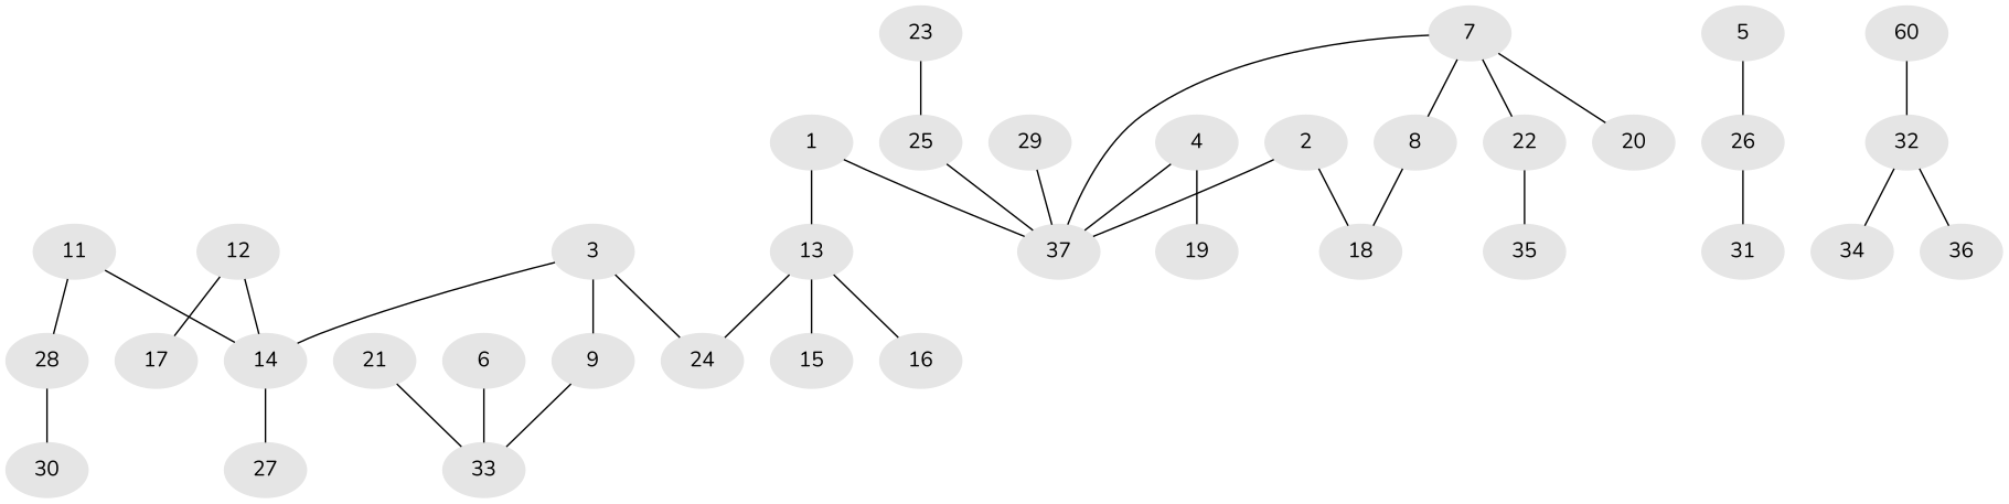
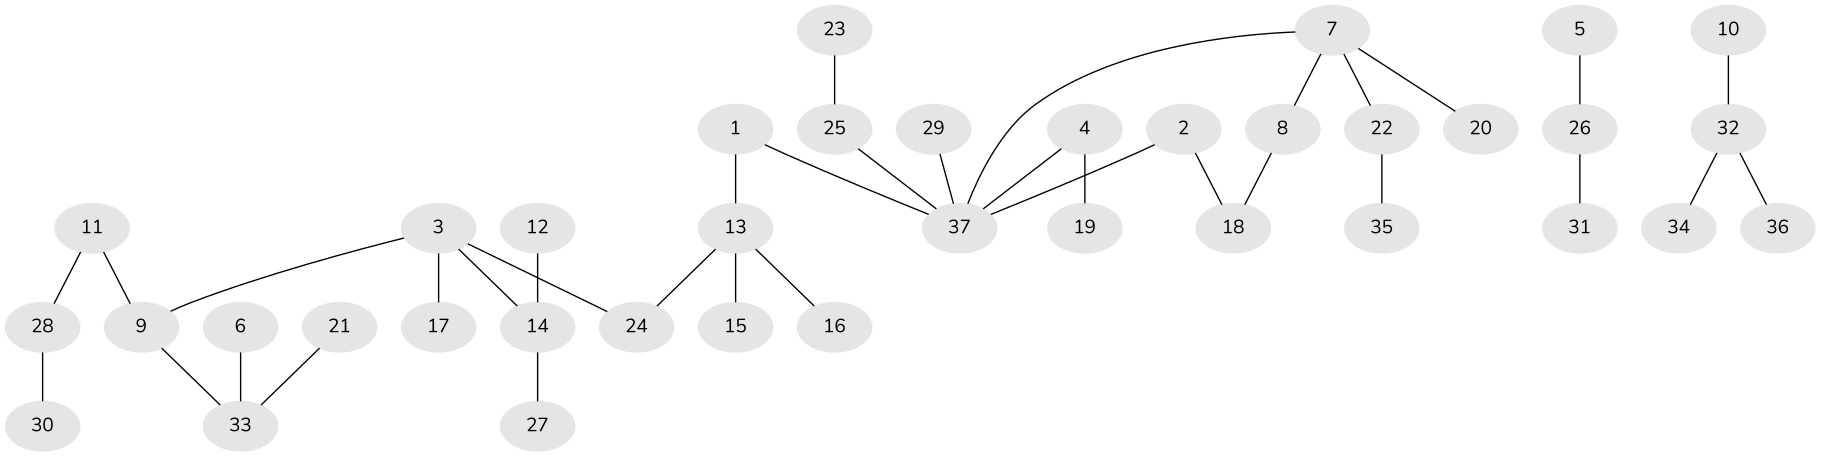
  graph {
    fontname=Nunito
    node [color=gray90 fontname=Nunito style=filled]
    edge [fontname=Nunito weight=1.0]
    1
    13
    37
    24
    15
    16
    2
    18
    3
    9
    14
    17
    33
    27
    4
    19
    5
    26
    31
    6
    7
    20
    22
    8
    35
-   10 [label=60]
+   10
    32
    34
    36
    11
    28
    30
    12
    21
    23
    25
    29
    1 -- 13
    1 -- 37
    13 -- 24
    13 -- 15
    13 -- 16
    2 -- 37
    2 -- 18
    3 -- 24
    3 -- 9
    3 -- 14
-   12 -- 17
+   3 -- 17
    9 -- 33
    14 -- 27
    4 -- 37
    4 -- 19
    5 -- 26
    26 -- 31
    6 -- 33
    7 -- 37
    7 -- 20
    7 -- 22
    7 -- 8
    22 -- 35
    8 -- 18
    10 -- 32
    32 -- 34
    32 -- 36
-   11 -- 14
+   11 -- 9
    11 -- 28
    28 -- 30
    12 -- 14
    21 -- 33
    23 -- 25
    25 -- 37
    29 -- 37
  }
